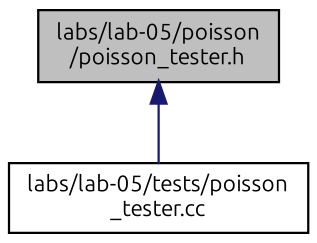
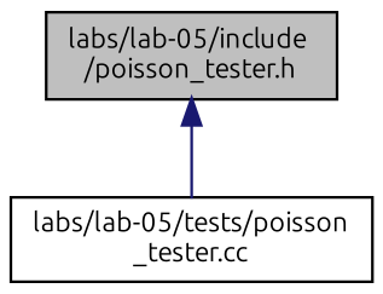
  digraph {
    fontname=Ubuntu
    node [color=black fontname=Ubuntu fontsize=10 shape=record]
-   n1 [fillcolor=grey75 fontcolor=black height=0.2 label="labs/lab-05/poisson\l/poisson_tester.h" style=filled width=0.4]
+   n1 [fillcolor=grey75 fontcolor=black height=0.2 label="labs/lab-05/include\l/poisson_tester.h" style=filled width=0.4]
    n2 [height=0.2 label="labs/lab-05/tests/poisson\l_tester.cc" width=0.4]
    n1 -> n2 [color=midnightblue dir=back fontname=Ubuntu fontsize=10 labelfontname=Helvetica labelfontsize=10 style=solid]
  }
